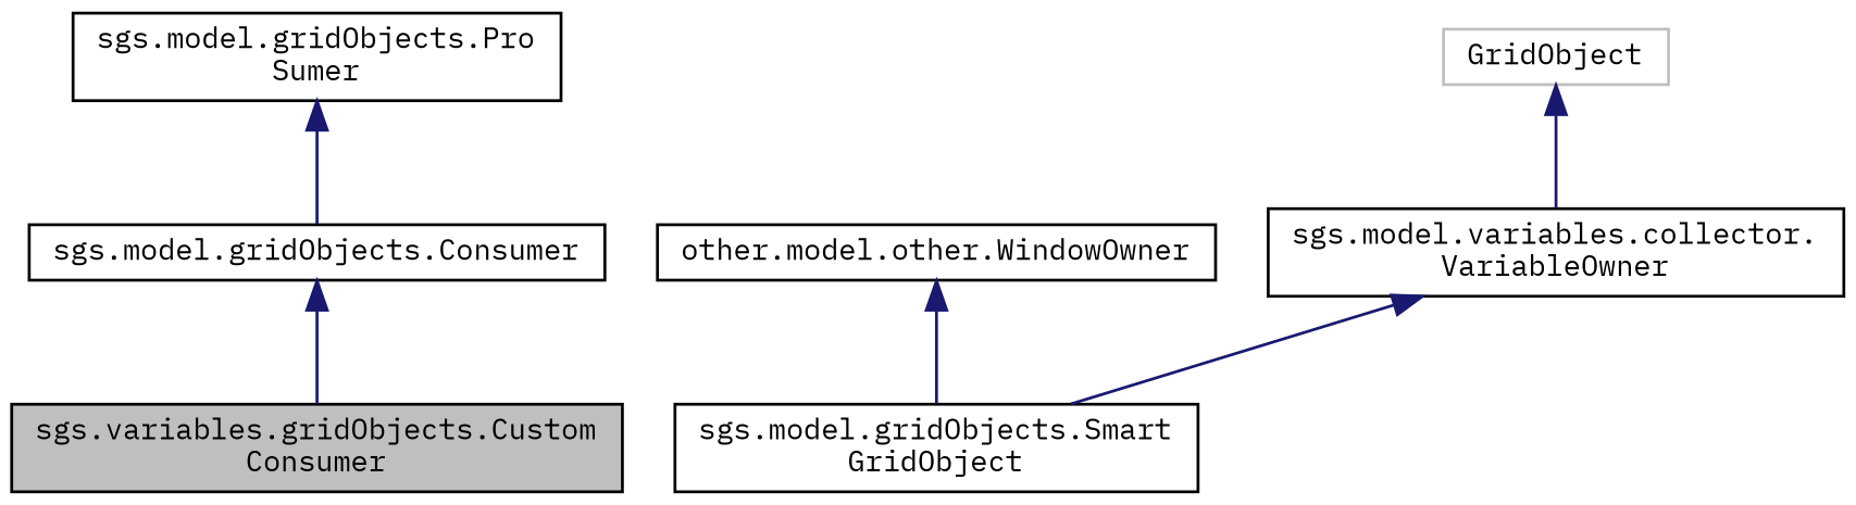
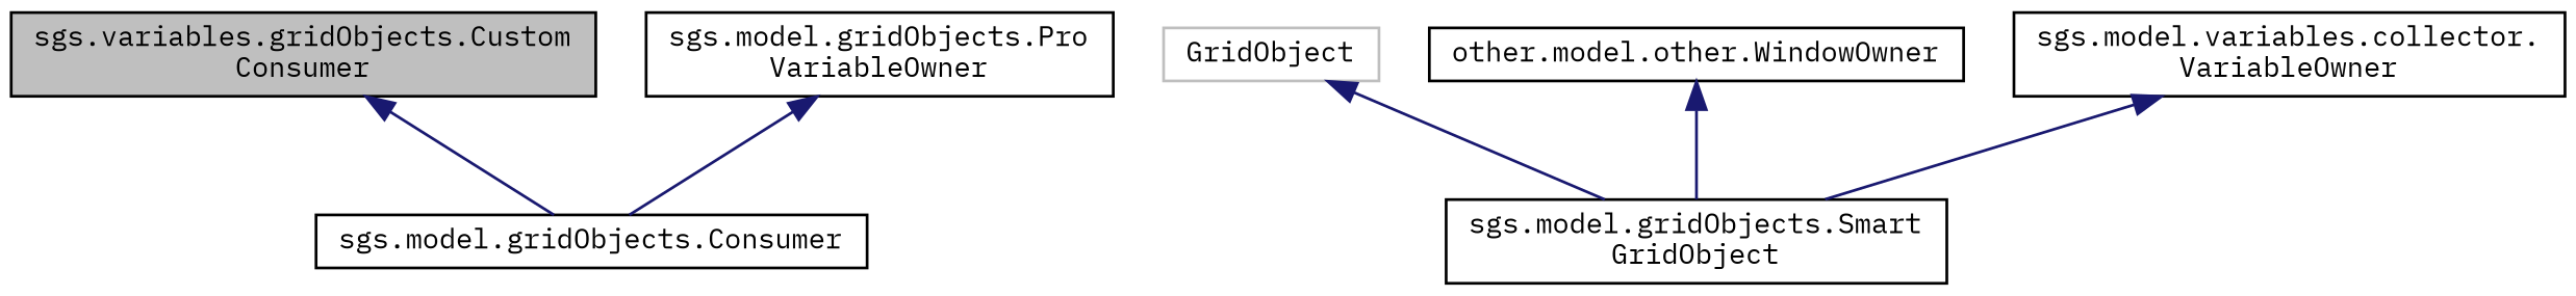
  digraph {
    fontname="IBM Plex Mono"
    node [color=black fillcolor=white fontname="IBM Plex Mono" fontsize=10 shape=record style=filled]
    edge [color=midnightblue dir=back fontname="IBM Plex Mono" fontsize=10 labelfontname=Helvetica labelfontsize=10 style=solid]
    n1 [fillcolor=grey75 fontcolor=black height=0.2 label="sgs.variables.gridObjects.Custom\lConsumer" width=0.4]
    n2 [height=0.2 label="sgs.model.gridObjects.Consumer" width=0.4]
-   n3 [height=0.2 label="sgs.model.gridObjects.Pro\lSumer" width=0.4]
+   n3 [height=0.2 label="sgs.model.gridObjects.Pro\lVariableOwner" width=0.4]
    n4 [height=0.2 label="sgs.model.gridObjects.Smart\lGridObject" width=0.4]
    n5 [color=grey75 height=0.2 label=GridObject width=0.4]
    n6 [height=0.2 label="other.model.other.WindowOwner" width=0.4]
    n7 [height=0.2 label="sgs.model.variables.collector.\lVariableOwner" width=0.4]
-   n2 -> n1
+   n1 -> n2
    n3 -> n2
-   n5 -> n7
+   n5 -> n4
    n6 -> n4
    n7 -> n4
  }
